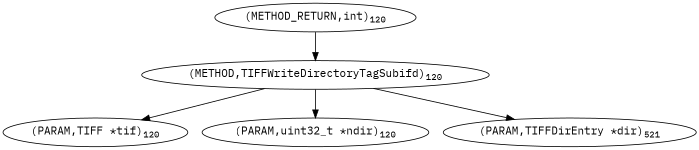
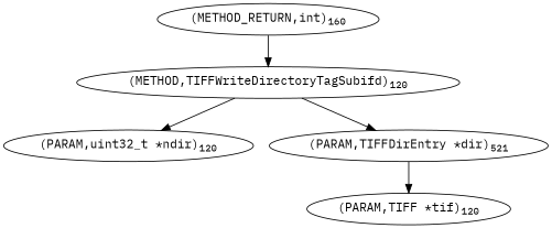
  digraph {
    fontname="IBM Plex Mono"
    node [fontname="IBM Plex Mono"]
    edge [fontname="IBM Plex Mono"]
    n1 [label=<(METHOD,TIFFWriteDirectoryTagSubifd)<SUB>120</SUB>>]
    n2 [label=<(PARAM,TIFF *tif)<SUB>120</SUB>>]
    n3 [label=<(PARAM,uint32_t *ndir)<SUB>120</SUB>>]
    n4 [label=<(PARAM,TIFFDirEntry *dir)<SUB>521</SUB>>]
-   n5 [label=<(METHOD_RETURN,int)<SUB>120</SUB>>]
-   n1 -> n2
+   n5 [label=<(METHOD_RETURN,int)<SUB>160</SUB>>]
+   n4 -> n2
    n1 -> n3
    n1 -> n4
    n5 -> n1
  }
